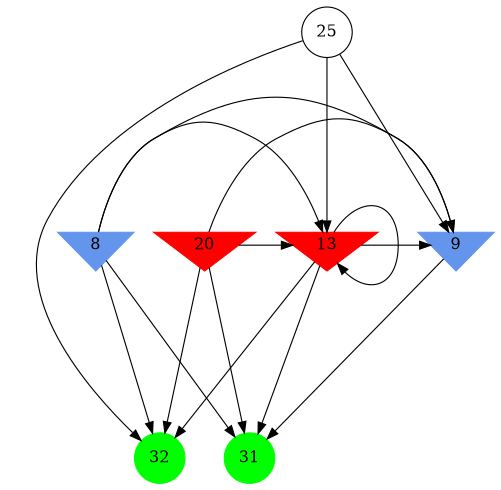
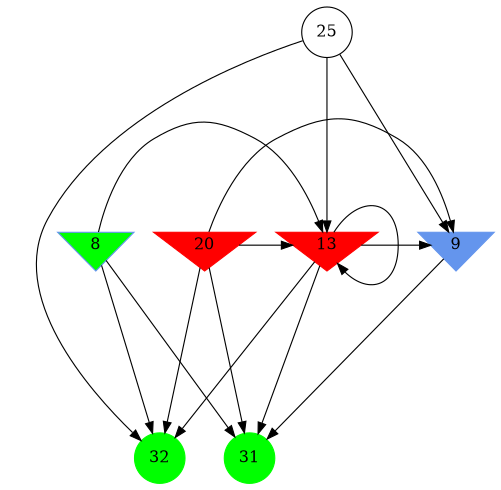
  digraph {
    ranksep=2.0
    node [color=cornflowerblue shape=invtriangle style=filled]
-   8
+   8 [fillcolor=green]
    9
    13 [color=red]
    20 [color=red]
    25 [color=black shape=circle style=""]
    n6 [color=green label=32 shape=circle]
    31 [color=green shape=circle]
    subgraph sub_1 {
      rank=same
      8
      9
      13
      20
    }
    subgraph sub_2 {
      rank=same
      25
    }
    subgraph sub_3 {
      rank=same
      n6
      31
    }
-   8 -> 9
    8 -> 13
    8 -> n6
    8 -> 31
    9 -> 31
    13 -> 9
    13 -> 13
    13 -> n6
    13 -> 31
    20 -> 9
    20 -> 13
    20 -> n6
    20 -> 31
    25 -> 9
    25 -> 13
    25 -> n6
  }
